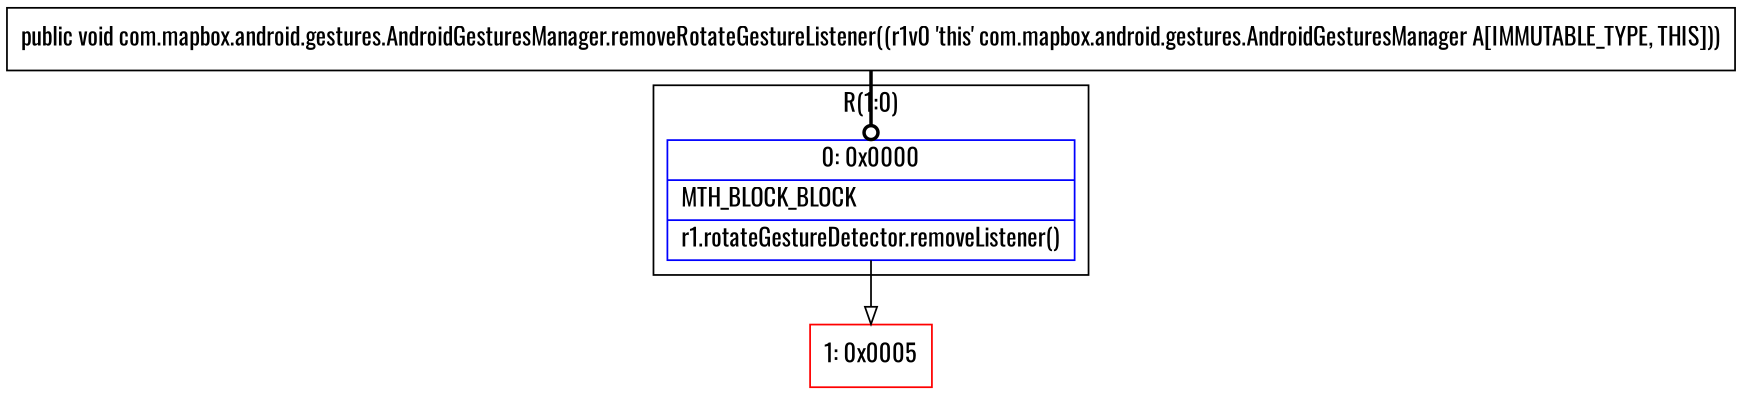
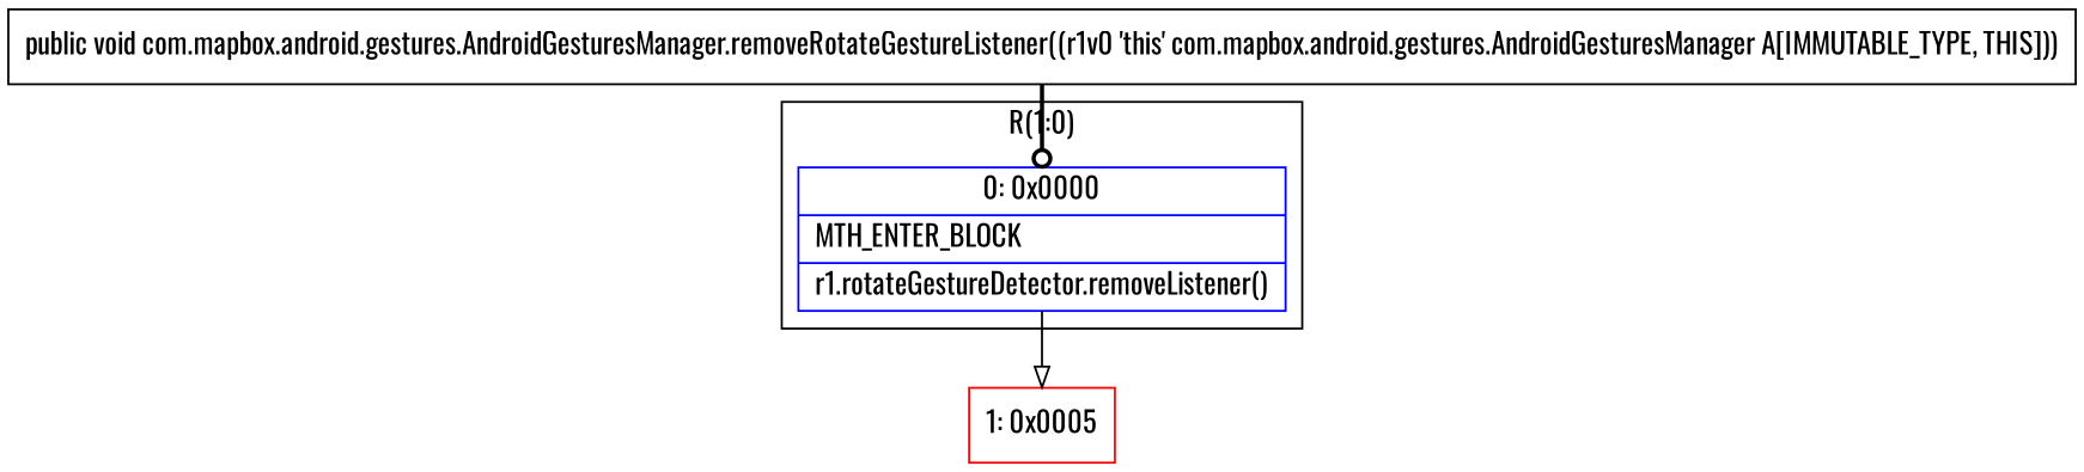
  digraph {
    fontname=Oswald
    node [shape=record fontname=Oswald]
    edge [fontname=Oswald]
-   n1 [color=blue label="{0\:\ 0x0000|MTH_BLOCK_BLOCK\l|r1.rotateGestureDetector.removeListener()\l}"]
+   n1 [color=blue label="{0\:\ 0x0000|MTH_ENTER_BLOCK\l|r1.rotateGestureDetector.removeListener()\l}"]
    n2 [color=red label="{1\:\ 0x0005}"]
    n3 [label="{public void com.mapbox.android.gestures.AndroidGesturesManager.removeRotateGestureListener((r1v0 'this' com.mapbox.android.gestures.AndroidGesturesManager A[IMMUTABLE_TYPE, THIS])) }"]
    subgraph cluster_1 {
      label="R(1:0)"
      n1
    }
    n1 -> n2 [style=solid arrowhead=onormal]
    n3 -> n1 [style=bold arrowhead=odot]
  }
